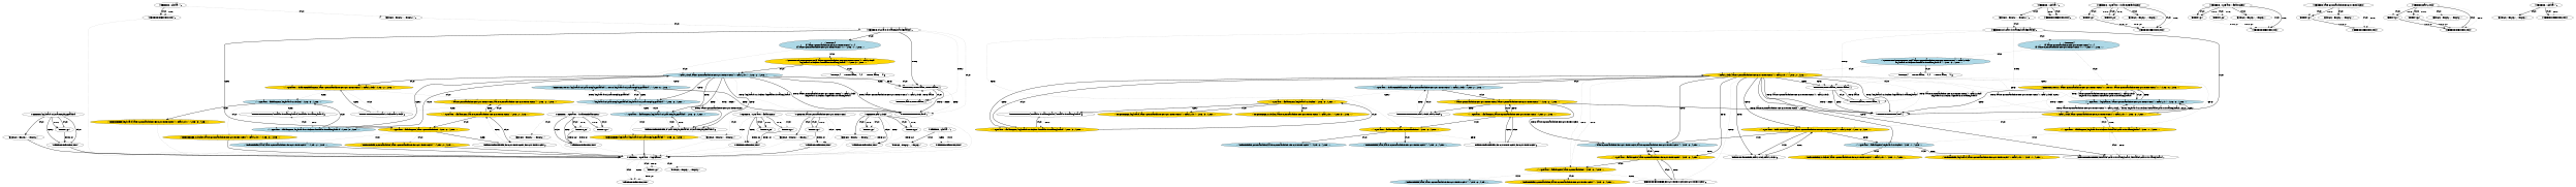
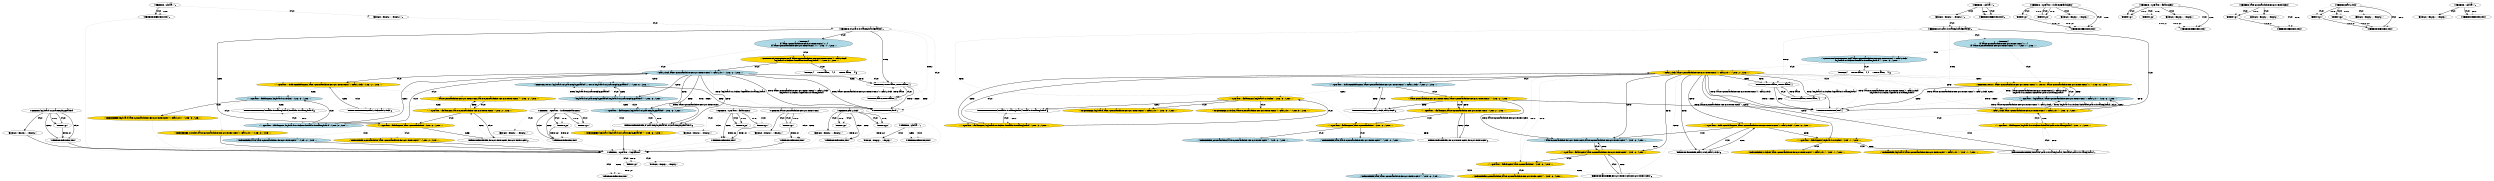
  digraph {
    edge [arrowhead=vee style=bold]
    n1 [label=<(METHOD,&lt;operator&gt;.logicalNot)>]
    n2 [label=<(PARAM,p1)>]
    n3 [label=<(BLOCK,&lt;empty&gt;,&lt;empty&gt;)>]
    n4 [label=<(METHOD_RETURN,ANY)>]
    n5 [label=<(METHOD,&lt;global&gt;)<SUB>1</SUB>>]
    n6 [label=<(BLOCK,&lt;empty&gt;,&lt;empty&gt;)<SUB>1</SUB>>]
    n7 [label=<(METHOD_RETURN,ANY)<SUB>1</SUB>>]
    n8 [label=<(METHOD,IsSmartVirtualKeyboardEnabled)<SUB>1</SUB>>]
    n9 [fillcolor=lightblue label="<(BLOCK,{\n  if (base::CommandLine::ForCurrentProcess()-...,{\n  if (base::CommandLine::ForCurrentProcess()-...)<SUB>1</SUB>>" style=filled]
    n10 [fillcolor=gold label="<(&lt;operator&gt;.fieldAccess,base::CommandLine)<SUB>2</SUB>>" style=filled]
    n11 [label=<(RETURN,return false;,return false;)<SUB>4</SUB>>]
    n12 [label=<(LITERAL,false,return false;)<SUB>4</SUB>>]
    n13 [label=<(METHOD_RETURN,bool)<SUB>1</SUB>>]
    n14 [fillcolor=lightblue label="<(CONTROL_STRUCTURE,IF,if (base::CommandLine::ForCurrentProcess()-&gt;HasSwitch(\n           keyboard::switches::kEnableVirtualKeyboard)))<SUB>2</SUB>>" style=filled]
    n15 [fillcolor=gold label="<(RETURN,return !base::CommandLine::ForCurrentProcess()-...,return !base::CommandLine::ForCurrentProcess()-...)<SUB>6</SUB>>" style=filled]
    n16 [label=<(FIELD_IDENTIFIER,ForCurrentProcess,ForCurrentProcess)<SUB>2</SUB>>]
    n17 [fillcolor=lightblue label="<(IDENTIFIER,base,base::CommandLine::ForCurrentProcess())<SUB>2</SUB>>" style=filled]
    n18 [fillcolor=lightblue label="<(IDENTIFIER,CommandLine,base::CommandLine::ForCurrentProcess())<SUB>2</SUB>>" style=filled]
    n19 [fillcolor=gold label="<(HasSwitch,base::CommandLine::ForCurrentProcess()-&gt;HasSwit...)<SUB>2</SUB>>" style=filled]
    n20 [label=<(BLOCK,{      return false;    },{      return false;    })<SUB>3</SUB>>]
    n21 [fillcolor=lightblue label="<(&lt;operator&gt;.logicalNot,!base::CommandLine::ForCurrentProcess()-&gt;HasSwi...)<SUB>6</SUB>>" style=filled]
    n22 [fillcolor=lightblue label="<(&lt;operator&gt;.indirectFieldAccess,base::CommandLine::ForCurrentProcess()-&gt;HasSwitch)<SUB>2</SUB>>" style=filled]
    n23 [fillcolor=gold label="<(&lt;operator&gt;.fieldAccess,keyboard::switches::kEnableVirtualKeyboard)<SUB>3</SUB>>" style=filled]
    n24 [fillcolor=gold label="<(HasSwitch,base::CommandLine::ForCurrentProcess()-&gt;HasSwit...)<SUB>6</SUB>>" style=filled]
    n25 [fillcolor=gold label="<(&lt;operator&gt;.indirectFieldAccess,base::CommandLine::ForCurrentProcess()-&gt;HasSwitch)<SUB>6</SUB>>" style=filled]
    n26 [fillcolor=lightblue label="<(base.CommandLine.ForCurrentProcess,base::CommandLine::ForCurrentProcess())<SUB>6</SUB>>" style=filled]
    n27 [fillcolor=gold label="<(&lt;operator&gt;.fieldAccess,base::CommandLine::ForCurrentProcess)<SUB>6</SUB>>" style=filled]
    n28 [fillcolor=gold label="<(&lt;operator&gt;.fieldAccess,base::CommandLine)<SUB>6</SUB>>" style=filled]
    n29 [label=<(FIELD_IDENTIFIER,ForCurrentProcess,ForCurrentProcess)<SUB>6</SUB>>]
    n30 [label=<(FIELD_IDENTIFIER,HasSwitch,HasSwitch)<SUB>6</SUB>>]
    n31 [fillcolor=gold label="<(&lt;operator&gt;.fieldAccess,keyboard::switches::kDisableSmartVirtualKeyboard)<SUB>7</SUB>>" style=filled]
-   n32 [fillcolor=lightblue label="<(&lt;operator&gt;.fieldAccess,keyboard::switches)<SUB>7</SUB>>" style=filled]
+   n32 [fillcolor=gold label="<(&lt;operator&gt;.fieldAccess,keyboard::switches)<SUB>7</SUB>>" style=filled]
    n33 [label=<(FIELD_IDENTIFIER,kDisableSmartVirtualKeyboard,kDisableSmartVirtualKeyboard)<SUB>7</SUB>>]
    n34 [fillcolor=gold label="<(base.CommandLine.ForCurrentProcess,base::CommandLine::ForCurrentProcess())<SUB>2</SUB>>" style=filled]
    n35 [label=<(FIELD_IDENTIFIER,HasSwitch,HasSwitch)<SUB>2</SUB>>]
    n36 [fillcolor=gold label="<(&lt;operator&gt;.fieldAccess,keyboard::switches)<SUB>3</SUB>>" style=filled]
    n37 [label=<(FIELD_IDENTIFIER,kEnableVirtualKeyboard,kEnableVirtualKeyboard)<SUB>3</SUB>>]
    n38 [fillcolor=lightblue label="<(IDENTIFIER,base,base::CommandLine::ForCurrentProcess())<SUB>6</SUB>>" style=filled]
    n39 [fillcolor=gold label="<(IDENTIFIER,CommandLine,base::CommandLine::ForCurrentProcess())<SUB>6</SUB>>" style=filled]
    n40 [fillcolor=gold label="<(IDENTIFIER,keyboard,base::CommandLine::ForCurrentProcess()-&gt;HasSwit...)<SUB>7</SUB>>" style=filled]
    n41 [fillcolor=gold label="<(IDENTIFIER,switches,base::CommandLine::ForCurrentProcess()-&gt;HasSwit...)<SUB>7</SUB>>" style=filled]
    n42 [fillcolor=gold label="<(&lt;operator&gt;.fieldAccess,base::CommandLine::ForCurrentProcess)<SUB>2</SUB>>" style=filled]
    n43 [fillcolor=gold label="<(IDENTIFIER,keyboard,base::CommandLine::ForCurrentProcess()-&gt;HasSwit...)<SUB>3</SUB>>" style=filled]
    n44 [fillcolor=gold label="<(IDENTIFIER,switches,base::CommandLine::ForCurrentProcess()-&gt;HasSwit...)<SUB>3</SUB>>" style=filled]
    n45 [label=<(METHOD,&lt;operator&gt;.indirectFieldAccess)>]
    n46 [label=<(PARAM,p1)>]
    n47 [label=<(PARAM,p2)>]
    n48 [label=<(BLOCK,&lt;empty&gt;,&lt;empty&gt;)>]
    n49 [label=<(METHOD_RETURN,ANY)>]
    n50 [label=<(METHOD,&lt;operator&gt;.fieldAccess)>]
    n51 [label=<(PARAM,p1)>]
    n52 [label=<(PARAM,p2)>]
    n53 [label=<(BLOCK,&lt;empty&gt;,&lt;empty&gt;)>]
    n54 [label=<(METHOD_RETURN,ANY)>]
    n55 [label=<(METHOD,base.CommandLine.ForCurrentProcess)>]
    n56 [label=<(PARAM,p1)>]
    n57 [label=<(BLOCK,&lt;empty&gt;,&lt;empty&gt;)>]
    n58 [label=<(METHOD_RETURN,ANY)>]
    n59 [label=<(METHOD,HasSwitch)>]
    n60 [label=<(PARAM,p1)>]
    n61 [label=<(PARAM,p2)>]
    n62 [label=<(BLOCK,&lt;empty&gt;,&lt;empty&gt;)>]
    n63 [label=<(METHOD_RETURN,ANY)>]
    n64 [label=<(METHOD,&lt;global&gt;)<SUB>1</SUB>>]
    n65 [label=<(BLOCK,&lt;empty&gt;,&lt;empty&gt;)>]
    n66 [label=<(METHOD_RETURN,ANY)>]
    n67 [label=<(METHOD,keyboard.IsSmartDeployEnabled)>]
    n68 [label=<(PARAM,p1)>]
    n69 [label=<(BLOCK,&lt;empty&gt;,&lt;empty&gt;)>]
    n70 [label=<(METHOD_RETURN,ANY)>]
    n71 [label=<(METHOD,&lt;global&gt;)<SUB>1</SUB>>]
    n72 [label=<(BLOCK,&lt;empty&gt;,&lt;empty&gt;)<SUB>1</SUB>>]
    n73 [label=<(METHOD_RETURN,ANY)<SUB>1</SUB>>]
    n74 [label=<(METHOD,IsSmartVirtualKeyboardEnabled)<SUB>1</SUB>>]
    n75 [fillcolor=lightblue label="<(BLOCK,{\n  if (base::CommandLine::ForCurrentProcess()-...,{\n  if (base::CommandLine::ForCurrentProcess()-...)<SUB>1</SUB>>" style=filled]
    n76 [fillcolor=gold label="<(&lt;operator&gt;.fieldAccess,base::CommandLine)<SUB>2</SUB>>" style=filled]
    n77 [label=<(RETURN,return false;,return false;)<SUB>4</SUB>>]
    n78 [label=<(LITERAL,false,return false;)<SUB>4</SUB>>]
    n79 [label=<(METHOD_RETURN,bool)<SUB>1</SUB>>]
    n80 [fillcolor=gold label="<(CONTROL_STRUCTURE,IF,if (base::CommandLine::ForCurrentProcess()-&gt;HasSwitch(\n           keyboard::switches::kEnableVirtualKeyboard)))<SUB>2</SUB>>" style=filled]
    n81 [fillcolor=lightblue label="<(RETURN,return keyboard::IsSmartDeployEnabled();,return keyboard::IsSmartDeployEnabled();)<SUB>6</SUB>>" style=filled]
    n82 [label=<(FIELD_IDENTIFIER,ForCurrentProcess,ForCurrentProcess)<SUB>2</SUB>>]
    n83 [fillcolor=lightblue label="<(IDENTIFIER,base,base::CommandLine::ForCurrentProcess())<SUB>2</SUB>>" style=filled]
    n84 [fillcolor=gold label="<(IDENTIFIER,CommandLine,base::CommandLine::ForCurrentProcess())<SUB>2</SUB>>" style=filled]
    n85 [fillcolor=lightblue label="<(HasSwitch,base::CommandLine::ForCurrentProcess()-&gt;HasSwit...)<SUB>2</SUB>>" style=filled]
    n86 [label=<(BLOCK,{      return false;    },{      return false;    })<SUB>3</SUB>>]
    n87 [fillcolor=lightblue label="<(keyboard.IsSmartDeployEnabled,keyboard::IsSmartDeployEnabled())<SUB>6</SUB>>" style=filled]
    n88 [fillcolor=gold label="<(&lt;operator&gt;.indirectFieldAccess,base::CommandLine::ForCurrentProcess()-&gt;HasSwitch)<SUB>2</SUB>>" style=filled]
    n89 [fillcolor=lightblue label="<(&lt;operator&gt;.fieldAccess,keyboard::switches::kEnableVirtualKeyboard)<SUB>3</SUB>>" style=filled]
    n90 [fillcolor=lightblue label="<(&lt;operator&gt;.fieldAccess,keyboard::IsSmartDeployEnabled)<SUB>6</SUB>>" style=filled]
    n91 [label=<(FIELD_IDENTIFIER,IsSmartDeployEnabled,IsSmartDeployEnabled)<SUB>6</SUB>>]
    n92 [fillcolor=gold label="<(base.CommandLine.ForCurrentProcess,base::CommandLine::ForCurrentProcess())<SUB>2</SUB>>" style=filled]
    n93 [label=<(FIELD_IDENTIFIER,HasSwitch,HasSwitch)<SUB>2</SUB>>]
    n94 [fillcolor=lightblue label="<(&lt;operator&gt;.fieldAccess,keyboard::switches)<SUB>3</SUB>>" style=filled]
    n95 [label=<(FIELD_IDENTIFIER,kEnableVirtualKeyboard,kEnableVirtualKeyboard)<SUB>3</SUB>>]
    n96 [fillcolor=gold label="<(IDENTIFIER,keyboard,keyboard::IsSmartDeployEnabled())<SUB>6</SUB>>" style=filled]
    n97 [fillcolor=gold label="<(&lt;operator&gt;.fieldAccess,base::CommandLine::ForCurrentProcess)<SUB>2</SUB>>" style=filled]
    n98 [fillcolor=gold label="<(IDENTIFIER,keyboard,base::CommandLine::ForCurrentProcess()-&gt;HasSwit...)<SUB>3</SUB>>" style=filled]
    n99 [fillcolor=gold label="<(IDENTIFIER,switches,base::CommandLine::ForCurrentProcess()-&gt;HasSwit...)<SUB>3</SUB>>" style=filled]
    n100 [label=<(METHOD,&lt;operator&gt;.indirectFieldAccess)>]
    n101 [label=<(PARAM,p1)>]
    n102 [label=<(PARAM,p2)>]
    n103 [label=<(BLOCK,&lt;empty&gt;,&lt;empty&gt;)>]
    n104 [label=<(METHOD_RETURN,ANY)>]
    n105 [label=<(METHOD,&lt;operator&gt;.fieldAccess)>]
    n106 [label=<(PARAM,p1)>]
    n107 [label=<(PARAM,p2)>]
    n108 [label=<(BLOCK,&lt;empty&gt;,&lt;empty&gt;)>]
    n109 [label=<(METHOD_RETURN,ANY)>]
    n110 [label=<(METHOD,base.CommandLine.ForCurrentProcess)>]
    n111 [label=<(PARAM,p1)>]
    n112 [label=<(BLOCK,&lt;empty&gt;,&lt;empty&gt;)>]
    n113 [label=<(METHOD_RETURN,ANY)>]
    n114 [label=<(METHOD,HasSwitch)>]
    n115 [label=<(PARAM,p1)>]
    n116 [label=<(PARAM,p2)>]
    n117 [label=<(BLOCK,&lt;empty&gt;,&lt;empty&gt;)>]
    n118 [label=<(METHOD_RETURN,ANY)>]
    n119 [label=<(METHOD,&lt;global&gt;)<SUB>1</SUB>>]
    n120 [label=<(BLOCK,&lt;empty&gt;,&lt;empty&gt;)>]
    n121 [label=<(METHOD_RETURN,ANY)>]
    n1 -> n2 [arrowhead=odot label="AST: " style=dotted]
    n1 -> n2 [label="DDG: " style=dotted]
    n1 -> n3 [arrowhead=diamond label="AST: " style=dotted]
    n1 -> n4 [arrowhead=diamond label="AST: " style=dotted]
    n1 -> n4 [label="CFG: " style=dotted]
    n2 -> n4 [label="DDG: p1" style=dotted]
    n5 -> n6 [arrowhead=diamond label="AST: "]
    n5 -> n7 [arrowhead=diamond label="AST: "]
    n5 -> n7 [label="CFG: "]
    n6 -> n8 [arrowhead=diamond label="AST: " style=dotted]
    n8 -> n9 [label="AST: " style=dotted]
    n8 -> n10 [arrowhead=diamond label="CFG: " style=dotted]
    n8 -> n11 [label="DDG: " style=dotted]
    n8 -> n12 [label="DDG: " style=dotted]
    n8 -> n13 [arrowhead=diamond label="AST: "]
    n9 -> n14 [arrowhead=odot label="AST: " style=dotted]
    n9 -> n15 [arrowhead=diamond label="AST: " style=dotted]
    n10 -> n16 [label="CFG: " style=dotted]
    n10 -> n17 [arrowhead=diamond label="AST: "]
    n10 -> n18 [arrowhead=odot label="AST: "]
    n11 -> n12 [arrowhead=odot label="AST: "]
    n11 -> n13 [arrowhead=diamond label="CFG: "]
    n11 -> n13 [label="DDG: &lt;RET&gt;" style=dotted]
    n12 -> n11 [arrowhead=odot label="DDG: false"]
    n14 -> n19 [arrowhead=odot label="AST: " style=dotted]
    n14 -> n20 [arrowhead=odot label="AST: "]
    n15 -> n13 [arrowhead=diamond label="CFG: "]
    n15 -> n13 [label="DDG: &lt;RET&gt;" style=dotted]
    n15 -> n21 [label="AST: "]
    n16 -> n42 [arrowhead=odot label="CFG: "]
    n19 -> n11 [arrowhead=odot label="CFG: "]
    n19 -> n11 [arrowhead=diamond label="CDG: " style=dotted]
    n19 -> n13 [label="DDG: base::CommandLine::ForCurrentProcess()-&gt;HasSwitch"]
    n19 -> n13 [arrowhead=diamond label="DDG: keyboard::switches::kEnableVirtualKeyboard"]
    n19 -> n13 [arrowhead=odot label="DDG: base::CommandLine::ForCurrentProcess()-&gt;HasSwitch(\n           keyboard::switches::kEnableVirtualKeyboard)" style=dotted]
    n19 -> n15 [arrowhead=diamond label="CDG: " style=dotted]
    n19 -> n21 [arrowhead=odot label="CDG: " style=dotted]
    n19 -> n22 [arrowhead=diamond label="AST: "]
    n19 -> n23 [arrowhead=odot label="AST: "]
    n19 -> n24 [label="DDG: base::CommandLine::ForCurrentProcess()-&gt;HasSwitch" style=dotted]
    n19 -> n24 [label="CDG: " style=dotted]
    n19 -> n25 [arrowhead=odot label="CDG: "]
    n19 -> n26 [label="CDG: "]
    n19 -> n27 [arrowhead=diamond label="CDG: "]
    n19 -> n28 [arrowhead=diamond label="CFG: " style=dotted]
    n19 -> n28 [arrowhead=odot label="CDG: " style=dotted]
    n19 -> n29 [arrowhead=odot label="CDG: " style=dotted]
    n19 -> n30 [arrowhead=diamond label="CDG: "]
    n19 -> n31 [arrowhead=odot label="CDG: " style=dotted]
    n19 -> n32 [arrowhead=odot label="CDG: "]
    n19 -> n33 [arrowhead=diamond label="CDG: "]
    n20 -> n11 [label="AST: " style=dotted]
    n21 -> n15 [arrowhead=odot label="CFG: "]
    n21 -> n15 [arrowhead=odot label="DDG: !base::CommandLine::ForCurrentProcess()-&gt;HasSwitch(\n      keyboard::switches::kDisableSmartVirtualKeyboard)" style=dotted]
    n21 -> n24 [arrowhead=odot label="AST: " style=dotted]
    n22 -> n34 [arrowhead=odot label="AST: "]
    n22 -> n35 [arrowhead=odot label="AST: "]
    n22 -> n36 [label="CFG: " style=dotted]
    n23 -> n19 [label="CFG: "]
    n23 -> n36 [label="AST: "]
    n23 -> n37 [arrowhead=odot label="AST: "]
    n24 -> n21 [label="CFG: "]
    n24 -> n21 [label="DDG: base::CommandLine::ForCurrentProcess()-&gt;HasSwitch" style=dotted]
    n24 -> n21 [arrowhead=diamond label="DDG: keyboard::switches::kDisableSmartVirtualKeyboard"]
    n24 -> n25 [arrowhead=odot label="AST: " style=dotted]
    n24 -> n31 [arrowhead=odot label="AST: " style=dotted]
    n25 -> n26 [arrowhead=odot label="AST: "]
    n25 -> n30 [arrowhead=diamond label="AST: "]
    n25 -> n32 [label="CFG: "]
    n26 -> n27 [label="AST: "]
    n26 -> n30 [arrowhead=odot label="CFG: " style=dotted]
    n27 -> n26 [arrowhead=diamond label="CFG: "]
    n27 -> n28 [label="AST: "]
    n27 -> n29 [arrowhead=odot label="AST: "]
    n28 -> n29 [arrowhead=diamond label="CFG: " style=dotted]
    n28 -> n38 [arrowhead=diamond label="AST: " style=dotted]
    n28 -> n39 [arrowhead=diamond label="AST: " style=dotted]
    n29 -> n27 [arrowhead=odot label="CFG: "]
    n30 -> n25 [label="CFG: "]
    n31 -> n24 [arrowhead=diamond label="CFG: "]
    n31 -> n32 [label="AST: " style=dotted]
    n31 -> n33 [arrowhead=odot label="AST: " style=dotted]
    n32 -> n33 [label="CFG: "]
    n32 -> n40 [arrowhead=diamond label="AST: " style=dotted]
    n32 -> n41 [arrowhead=odot label="AST: "]
    n33 -> n31 [arrowhead=odot label="CFG: " style=dotted]
    n34 -> n13 [arrowhead=diamond label="DDG: base::CommandLine::ForCurrentProcess"]
    n34 -> n26 [label="DDG: base::CommandLine::ForCurrentProcess"]
    n34 -> n35 [arrowhead=diamond label="CFG: "]
    n34 -> n42 [label="AST: "]
    n35 -> n22 [arrowhead=diamond label="CFG: " style=dotted]
    n36 -> n37 [label="CFG: "]
    n36 -> n43 [arrowhead=diamond label="AST: "]
    n36 -> n44 [label="AST: "]
    n37 -> n23 [label="CFG: " style=dotted]
    n42 -> n10 [arrowhead=odot label="AST: "]
    n42 -> n16 [arrowhead=odot label="AST: "]
    n42 -> n34 [arrowhead=diamond label="CFG: "]
    n45 -> n46 [label="AST: "]
    n45 -> n46 [arrowhead=odot label="DDG: " style=dotted]
    n45 -> n47 [arrowhead=odot label="AST: "]
    n45 -> n47 [arrowhead=diamond label="DDG: "]
    n45 -> n48 [label="AST: "]
    n45 -> n49 [label="AST: "]
    n45 -> n49 [arrowhead=diamond label="CFG: " style=dotted]
    n46 -> n49 [label="DDG: p1"]
    n47 -> n49 [arrowhead=diamond label="DDG: p2" style=dotted]
    n50 -> n51 [arrowhead=diamond label="AST: "]
    n50 -> n51 [label="DDG: "]
    n50 -> n52 [arrowhead=odot label="AST: " style=dotted]
    n50 -> n52 [label="DDG: " style=dotted]
    n50 -> n53 [label="AST: "]
    n50 -> n54 [label="AST: " style=dotted]
    n50 -> n54 [arrowhead=diamond label="CFG: "]
    n51 -> n54 [label="DDG: p1" style=dotted]
    n52 -> n54 [arrowhead=diamond label="DDG: p2" style=dotted]
    n55 -> n56 [arrowhead=diamond label="AST: " style=dotted]
    n55 -> n56 [arrowhead=diamond label="DDG: "]
    n55 -> n57 [label="AST: "]
    n55 -> n58 [label="AST: " style=dotted]
    n55 -> n58 [arrowhead=diamond label="CFG: " style=dotted]
    n56 -> n58 [arrowhead=odot label="DDG: p1"]
    n59 -> n60 [label="AST: " style=dotted]
    n59 -> n60 [arrowhead=diamond label="DDG: "]
    n59 -> n61 [arrowhead=diamond label="AST: "]
    n59 -> n61 [arrowhead=odot label="DDG: " style=dotted]
    n59 -> n62 [label="AST: " style=dotted]
    n59 -> n63 [arrowhead=odot label="AST: "]
    n59 -> n63 [label="CFG: " style=dotted]
    n60 -> n63 [label="DDG: p1"]
    n61 -> n63 [arrowhead=odot label="DDG: p2"]
    n64 -> n65 [label="AST: "]
    n64 -> n66 [arrowhead=diamond label="AST: "]
    n64 -> n66 [arrowhead=odot label="CFG: " style=dotted]
    n67 -> n68 [arrowhead=odot label="AST: "]
    n67 -> n68 [label="DDG: "]
    n67 -> n69 [arrowhead=diamond label="AST: "]
    n67 -> n70 [arrowhead=odot label="AST: "]
    n67 -> n70 [arrowhead=odot label="CFG: "]
    n68 -> n70 [label="DDG: p1"]
    n69 -> n1
    n70 -> n1
    n71 -> n72 [label="AST: " style=dotted]
    n71 -> n73 [label="AST: "]
    n71 -> n73 [arrowhead=diamond label="CFG: " style=dotted]
    n72 -> n74 [arrowhead=diamond label="AST: " style=dotted]
    n73 -> n1 [style=dotted]
    n74 -> n75 [label="AST: "]
    n74 -> n76 [label="CFG: "]
    n74 -> n77 [label="DDG: "]
    n74 -> n78 [label="DDG: " style=dotted]
    n74 -> n79 [arrowhead=diamond label="AST: " style=dotted]
    n75 -> n80 [arrowhead=diamond label="AST: " style=dotted]
    n75 -> n81 [arrowhead=odot label="AST: " style=dotted]
    n76 -> n82 [arrowhead=odot label="CFG: "]
    n76 -> n83 [arrowhead=odot label="AST: " style=dotted]
    n76 -> n84 [arrowhead=odot label="AST: " style=dotted]
    n77 -> n78 [label="AST: "]
    n77 -> n79 [arrowhead=odot label="CFG: " style=dotted]
    n77 -> n79 [label="DDG: &lt;RET&gt;"]
    n78 -> n77 [arrowhead=diamond label="DDG: false" style=dotted]
    n79 -> n1 [style=dotted]
    n80 -> n85 [label="AST: "]
    n80 -> n86 [arrowhead=odot label="AST: "]
    n81 -> n79 [arrowhead=odot label="CFG: "]
    n81 -> n79 [arrowhead=odot label="DDG: &lt;RET&gt;" style=dotted]
    n81 -> n87 [label="AST: " style=dotted]
    n82 -> n97 [arrowhead=diamond label="CFG: " style=dotted]
    n83 -> n1 [arrowhead=odot]
    n84 -> n1 [arrowhead=odot]
    n85 -> n77 [arrowhead=diamond label="CFG: " style=dotted]
    n85 -> n77 [label="CDG: "]
    n85 -> n79 [arrowhead=diamond label="DDG: base::CommandLine::ForCurrentProcess()-&gt;HasSwitch"]
    n85 -> n79 [arrowhead=odot label="DDG: keyboard::switches::kEnableVirtualKeyboard" style=dotted]
    n85 -> n79 [arrowhead=odot label="DDG: base::CommandLine::ForCurrentProcess()-&gt;HasSwitch(\n           keyboard::switches::kEnableVirtualKeyboard)"]
    n85 -> n81 [arrowhead=diamond label="CDG: " style=dotted]
    n85 -> n87 [arrowhead=diamond label="CDG: "]
    n85 -> n88 [label="AST: "]
    n85 -> n89 [arrowhead=odot label="AST: "]
    n85 -> n90 [label="CDG: "]
    n85 -> n91 [arrowhead=diamond label="CFG: "]
    n85 -> n91 [arrowhead=diamond label="CDG: "]
    n86 -> n77 [arrowhead=odot label="AST: " style=dotted]
    n87 -> n81 [label="CFG: "]
    n87 -> n81 [arrowhead=diamond label="DDG: keyboard::IsSmartDeployEnabled()" style=dotted]
    n87 -> n90 [arrowhead=diamond label="AST: " style=dotted]
    n88 -> n92 [arrowhead=odot label="AST: " style=dotted]
    n88 -> n93 [arrowhead=odot label="AST: " style=dotted]
    n88 -> n94 [arrowhead=diamond label="CFG: " style=dotted]
    n89 -> n85 [label="CFG: "]
    n89 -> n94 [arrowhead=diamond label="AST: "]
    n89 -> n95 [label="AST: " style=dotted]
    n90 -> n87 [arrowhead=odot label="CFG: " style=dotted]
    n90 -> n91 [arrowhead=diamond label="AST: " style=dotted]
    n90 -> n96 [label="AST: " style=dotted]
    n91 -> n90 [arrowhead=odot label="CFG: "]
    n92 -> n79 [arrowhead=odot label="DDG: base::CommandLine::ForCurrentProcess" style=dotted]
    n92 -> n93 [arrowhead=odot label="CFG: " style=dotted]
    n92 -> n97 [label="AST: "]
    n93 -> n88 [arrowhead=odot label="CFG: "]
    n94 -> n95 [arrowhead=odot label="CFG: " style=dotted]
    n94 -> n98 [label="AST: "]
    n94 -> n99 [arrowhead=odot label="AST: " style=dotted]
    n95 -> n89 [arrowhead=odot label="CFG: " style=dotted]
    n96 -> n1 [arrowhead=diamond]
    n97 -> n76 [label="AST: "]
    n97 -> n82 [label="AST: "]
    n97 -> n92 [arrowhead=diamond label="CFG: "]
    n98 -> n1 [arrowhead=odot style=dotted]
    n99 -> n1 [arrowhead=diamond]
    n100 -> n101 [label="AST: "]
    n100 -> n101 [arrowhead=odot label="DDG: "]
    n100 -> n102 [arrowhead=diamond label="AST: "]
    n100 -> n102 [label="DDG: " style=dotted]
    n100 -> n103 [label="AST: " style=dotted]
    n100 -> n104 [arrowhead=odot label="AST: "]
    n100 -> n104 [label="CFG: "]
    n101 -> n104 [arrowhead=diamond label="DDG: p1" style=dotted]
    n102 -> n104 [arrowhead=odot label="DDG: p2"]
    n103 -> n1 [style=dotted]
    n104 -> n1 [arrowhead=diamond style=dotted]
    n105 -> n106 [arrowhead=odot label="AST: " style=dotted]
    n105 -> n106 [arrowhead=odot label="DDG: "]
    n105 -> n107 [label="AST: "]
    n105 -> n107 [label="DDG: "]
    n105 -> n108 [label="AST: " style=dotted]
    n105 -> n109 [arrowhead=diamond label="AST: " style=dotted]
    n105 -> n109 [arrowhead=diamond label="CFG: "]
    n106 -> n109 [label="DDG: p1"]
    n107 -> n109 [label="DDG: p2" style=dotted]
    n108 -> n1 [arrowhead=odot style=dotted]
    n109 -> n1 [style=dotted]
    n110 -> n111 [arrowhead=odot label="AST: "]
    n110 -> n111 [arrowhead=odot label="DDG: "]
    n110 -> n112 [arrowhead=diamond label="AST: "]
    n110 -> n113 [arrowhead=diamond label="AST: " style=dotted]
    n110 -> n113 [arrowhead=diamond label="CFG: " style=dotted]
    n111 -> n113 [label="DDG: p1"]
    n112 -> n1 [style=dotted]
    n113 -> n1 [arrowhead=diamond]
    n114 -> n115 [arrowhead=diamond label="AST: " style=dotted]
    n114 -> n115 [label="DDG: "]
    n114 -> n116 [label="AST: "]
    n114 -> n116 [arrowhead=diamond label="DDG: "]
    n114 -> n117 [arrowhead=diamond label="AST: "]
    n114 -> n118 [label="AST: "]
    n114 -> n118 [arrowhead=diamond label="CFG: " style=dotted]
    n115 -> n118 [arrowhead=odot label="DDG: p1" style=dotted]
    n116 -> n118 [arrowhead=odot label="DDG: p2" style=dotted]
    n117 -> n1 [arrowhead=diamond style=dotted]
    n118 -> n1 [arrowhead=diamond style=dotted]
    n119 -> n120 [label="AST: "]
    n119 -> n121 [arrowhead=odot label="AST: " style=dotted]
    n119 -> n121 [arrowhead=diamond label="CFG: " style=dotted]
    n120 -> n1 [arrowhead=odot style=dotted]
    n121 -> n1 [arrowhead=odot style=dotted]
  }
